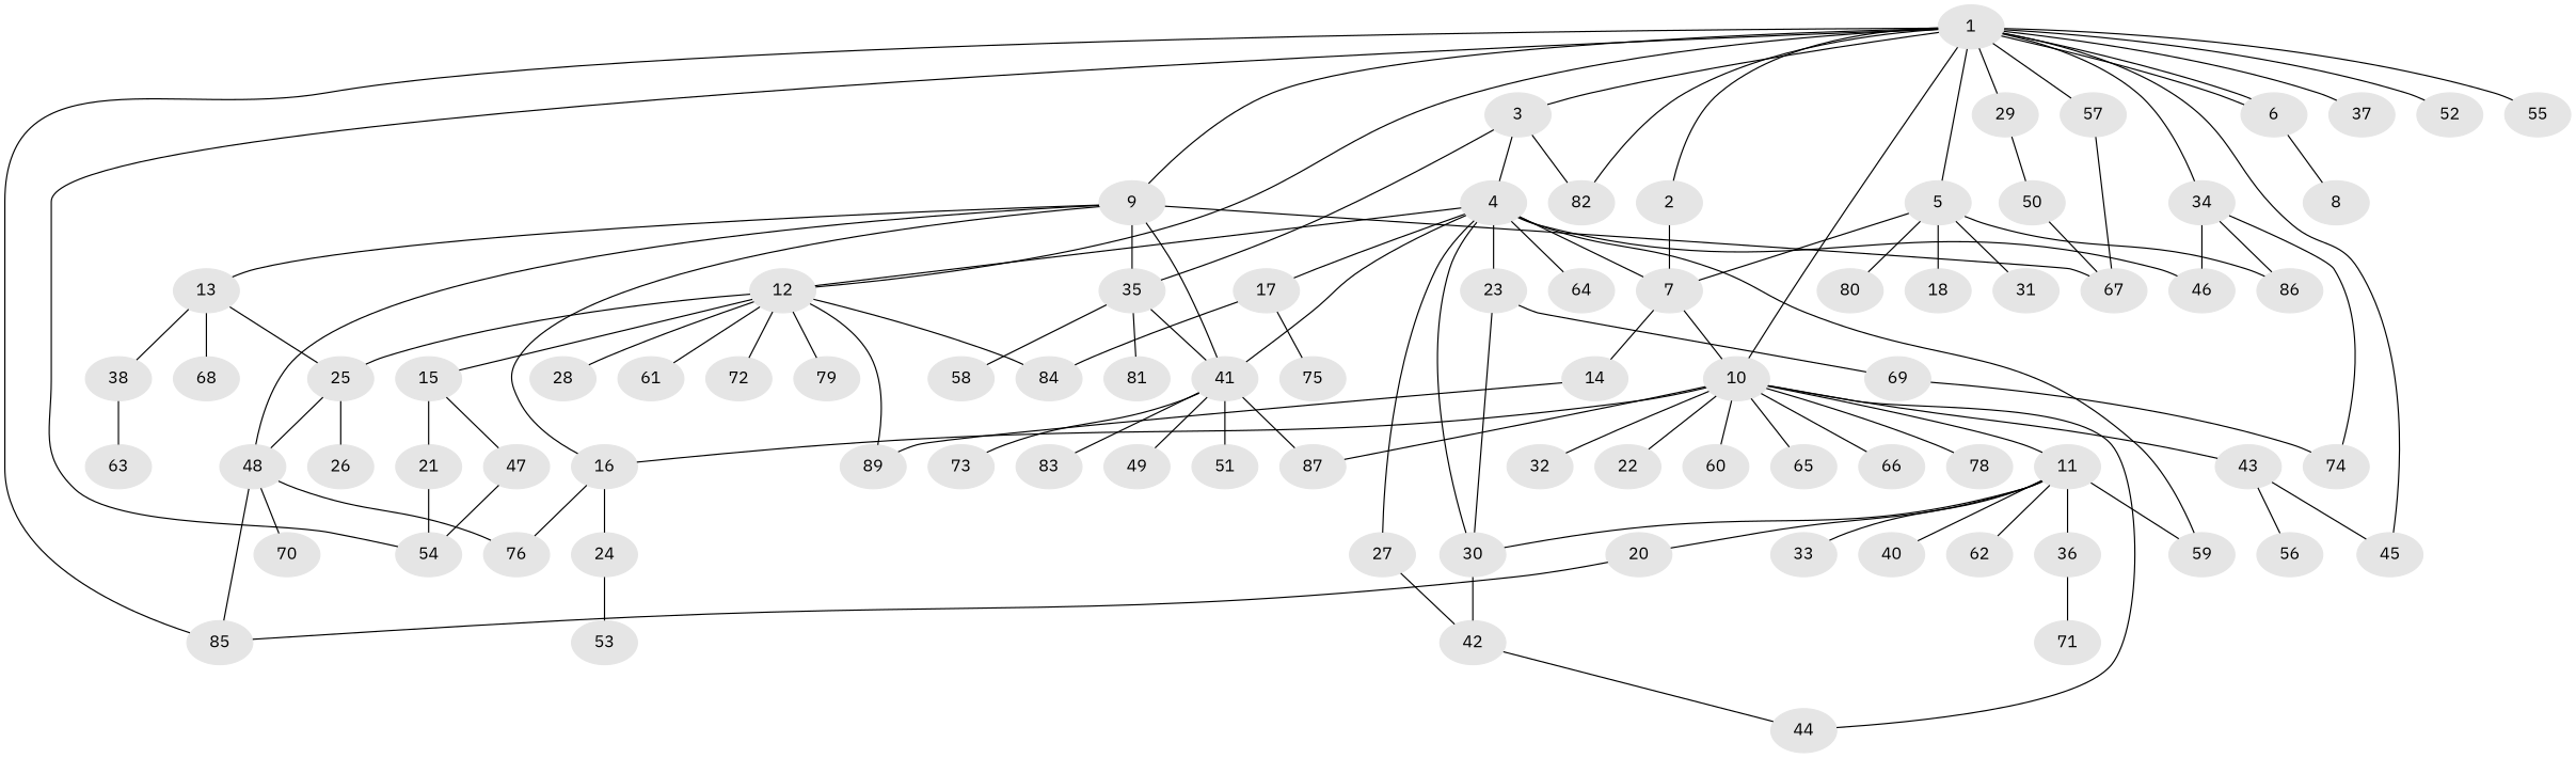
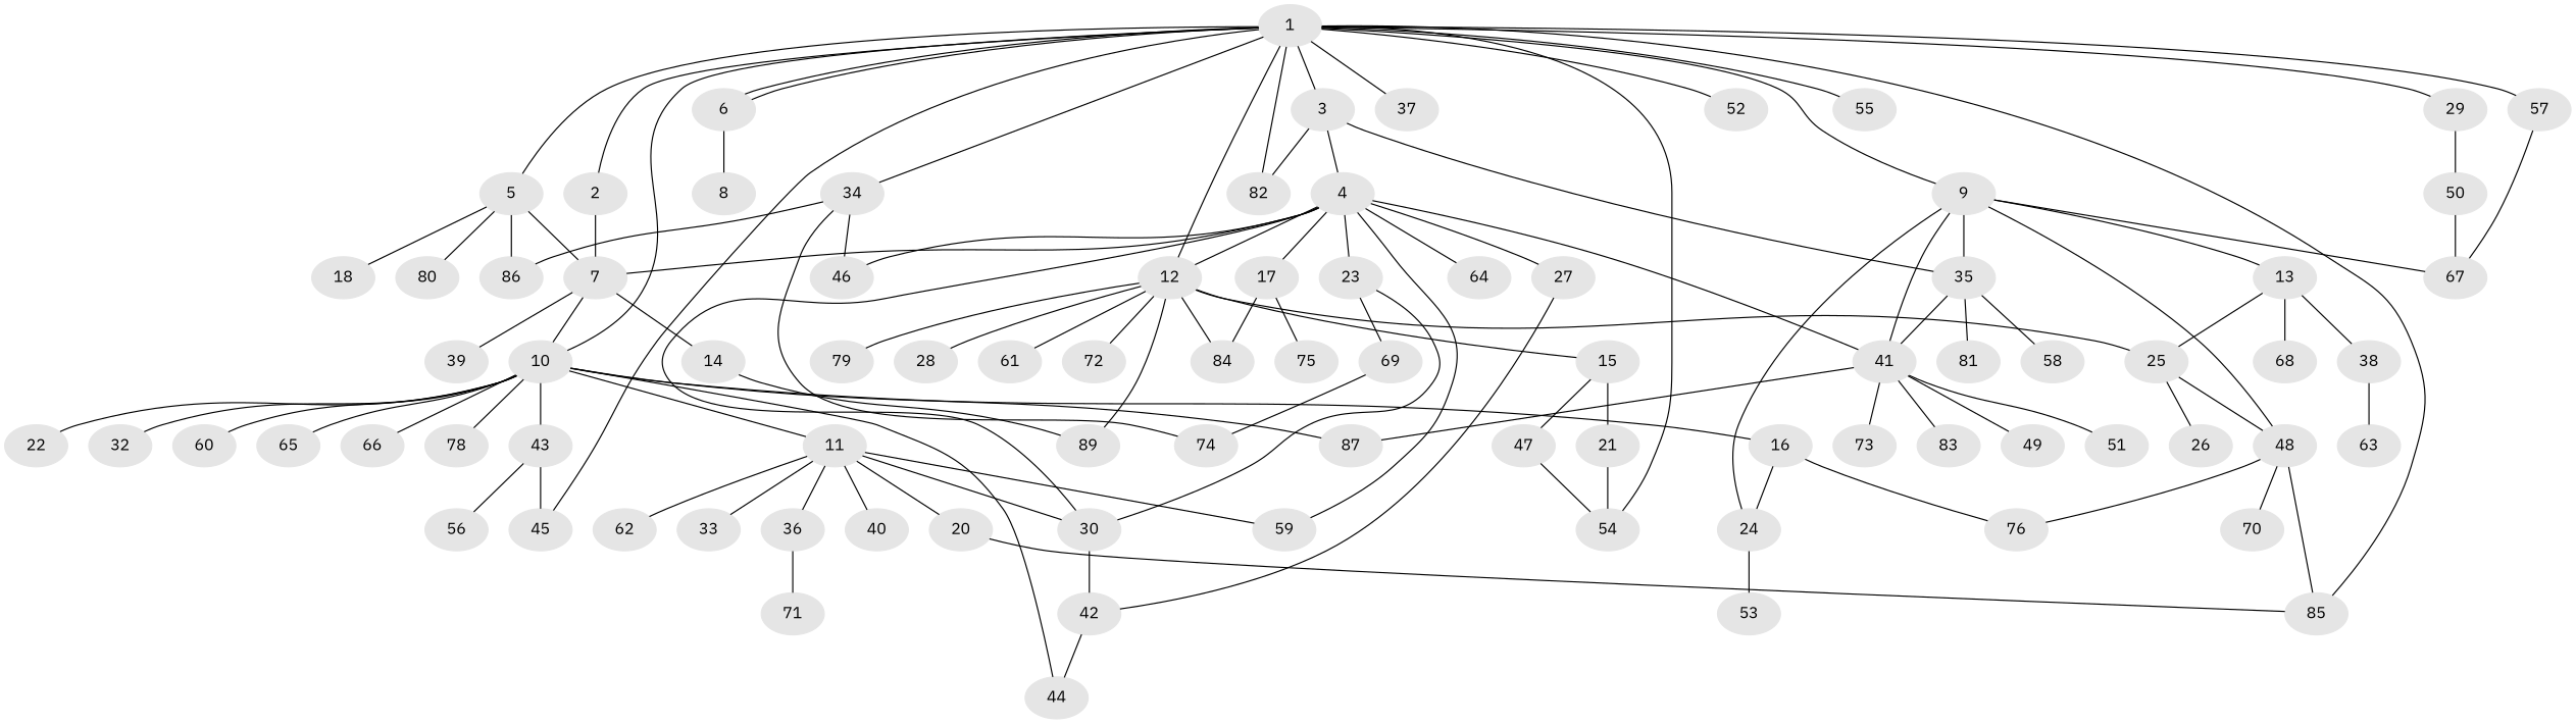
  graph {
    fontname="IBM Plex Sans"
    node [color=gray90 fontname="IBM Plex Sans" style=filled]
    edge [fontname="IBM Plex Sans"]
    1
    2
    3
    5
    6
    9
    10
    12
    29
    34
    37
    45
    52
    54
    55
    57
    82
    85
    7
    4
    35
    18
-   31
    80
    86
    8
    41
    13
    24
    48
    67
    11
    16
    22
    32
    43
    44
    60
    65
    66
    n41 [label=87]
    78
    15
    n44 [label=89]
    25
    28
    61
    72
    79
    84
    50
    46
    74
    14
+   39
    17
    23
    27
    30
    59
    64
    58
    81
    75
    69
    42
    49
    51
    73
    83
    38
    68
    53
    70
    76
    20
    33
    36
    40
    62
    56
    71
    21
    47
    26
    63
    1 -- 2
    1 -- 3
    1 -- 5
    1 -- 6
    1 -- 6
    1 -- 9
    1 -- 10
    1 -- 12
    1 -- 29
    1 -- 34
    1 -- 37
    1 -- 45
    1 -- 52
    1 -- 54
    1 -- 55
    1 -- 57
    1 -- 82
    1 -- 85
    2 -- 7
    3 -- 82
    3 -- 4
    3 -- 35
    5 -- 7
    5 -- 18
-   5 -- 31
    5 -- 80
    5 -- 86
    6 -- 8
    9 -- 35
    9 -- 41
    9 -- 13
-   9 -- 16
+   9 -- 24
    9 -- 48
    9 -- 67
    10 -- 11
    10 -- 16
    10 -- 22
    10 -- 32
    10 -- 43
    10 -- 44
    10 -- 60
    10 -- 65
    10 -- 66
    10 -- n41
    10 -- 78
    12 -- 15
    12 -- n44
    12 -- 25
    12 -- 28
    12 -- 61
    12 -- 72
    12 -- 79
    12 -- 84
    29 -- 50
    34 -- 86
    34 -- 46
    34 -- 74
    57 -- 67
    7 -- 10
    7 -- 14
+   7 -- 39
    4 -- 12
    4 -- 7
    4 -- 41
    4 -- 46
    4 -- 17
    4 -- 23
    4 -- 27
    4 -- 30
    4 -- 59
    4 -- 64
    35 -- 41
    35 -- 58
    35 -- 81
    41 -- n41
    41 -- 49
    41 -- 51
    41 -- 73
    41 -- 83
    13 -- 25
    13 -- 38
    13 -- 68
    24 -- 53
    48 -- 85
    48 -- 70
    48 -- 76
    11 -- 30
    11 -- 59
    11 -- 20
    11 -- 33
    11 -- 36
    11 -- 40
    11 -- 62
    16 -- 24
    16 -- 76
    43 -- 45
    43 -- 56
    15 -- 21
    15 -- 47
    25 -- 48
    25 -- 26
    50 -- 67
    14 -- n44
    17 -- 84
    17 -- 75
    23 -- 30
    23 -- 69
    27 -- 42
    30 -- 42
    69 -- 74
    42 -- 44
    38 -- 63
    20 -- 85
    36 -- 71
    21 -- 54
    47 -- 54
  }
